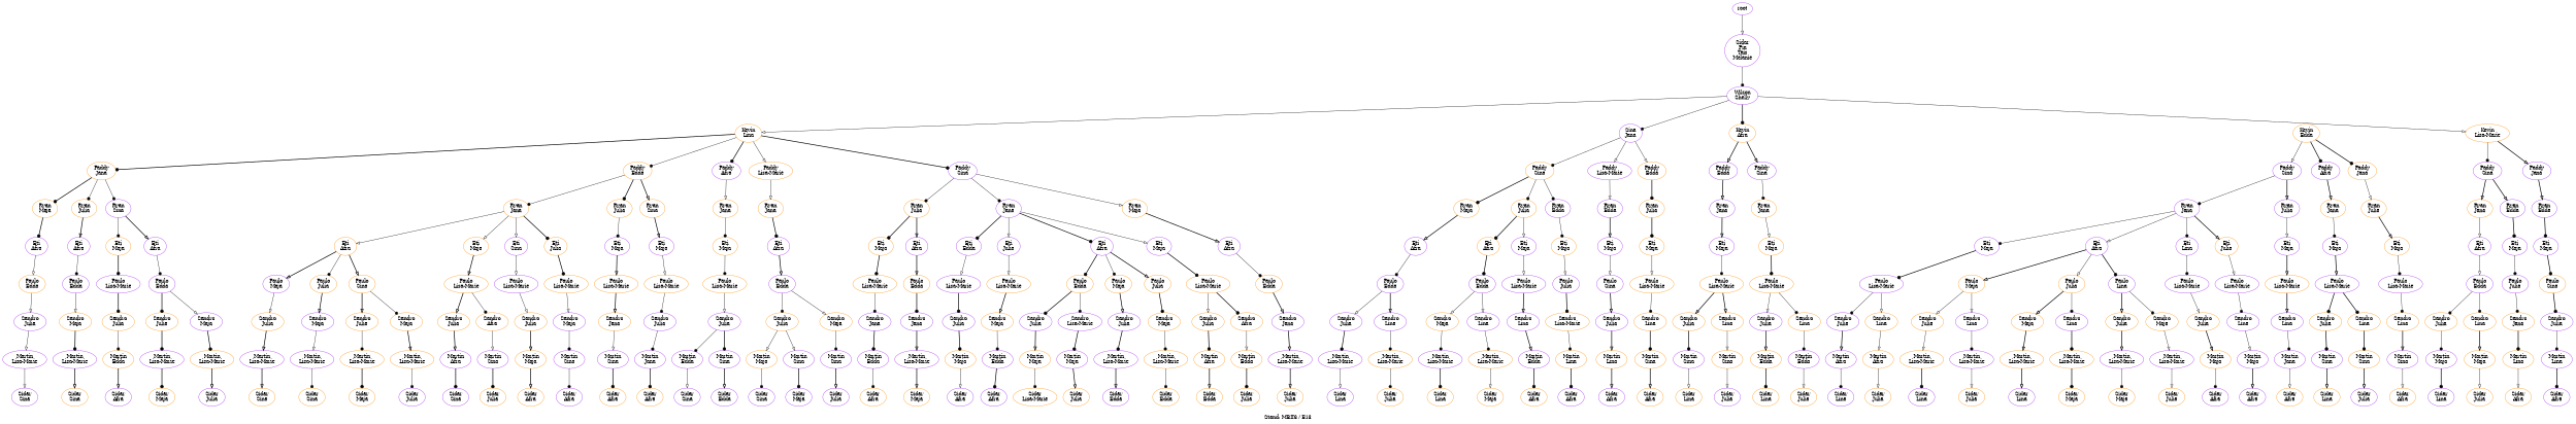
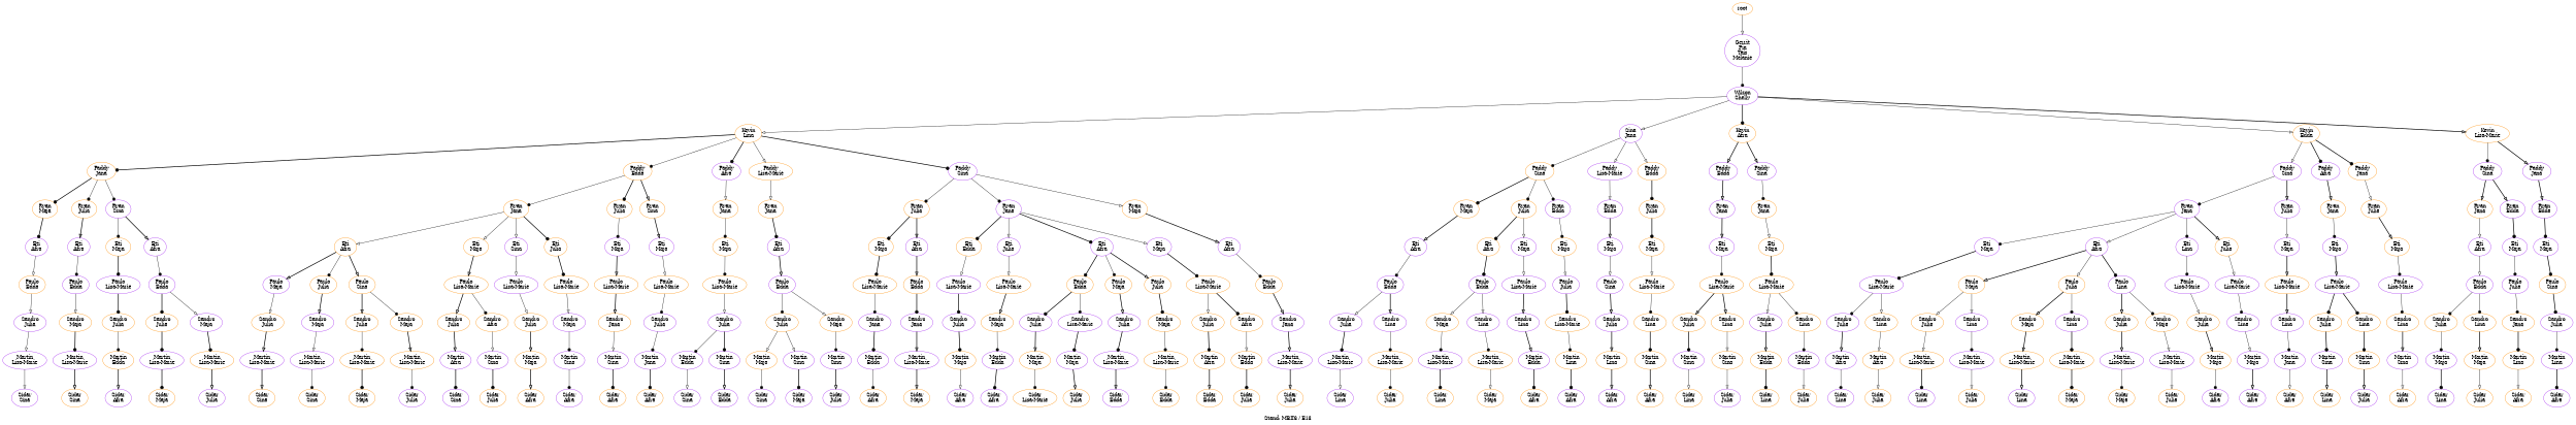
  digraph {
    label="Stand: MB#6 / E13"
    labelloc=b
    ranksep=0.8
    node [color=darkorange]
    edge [arrowhead=onormal style=solid]
-   n1 [color=purple label="Sidar\nPia\nTais\nMelanie"]
+   n1 [color=purple label="Gerrit\nPia\nTais\nMelanie"]
    n2 [color=purple label="Wilson\nShelly"]
    n3 [label="Kevin\nLina"]
    n4 [color=purple label="Sina\nJana"]
    n5 [label="Kevin\nAfra"]
    n6 [label="Kevin\nEdda"]
    n7 [label="Kevin\nLisa-Marie"]
-   root [color=purple]
+   root
    n9 [label="Paddy\nJana"]
    n10 [label="Paddy\nEdda"]
    n11 [color=purple label="Paddy\nAfra"]
    n12 [label="Paddy\nLisa-Marie"]
    n13 [color=purple label="Paddy\nSina"]
    n14 [label="Paddy\nSina"]
    n15 [color=purple label="Paddy\nLisa-Marie"]
    n16 [label="Paddy\nEdda"]
    n17 [color=purple label="Paddy\nEdda"]
    n18 [color=purple label="Paddy\nSina"]
    n19 [color=purple label="Paddy\nSina"]
    n20 [color=purple label="Paddy\nAfra"]
    n21 [label="Paddy\nJana"]
    n22 [color=purple label="Paddy\nSina"]
    n23 [color=purple label="Paddy\nJana"]
    n24 [label="Ryan\nMaja"]
    n25 [label="Ryan\nJulia"]
    n26 [color=purple label="Ryan\nSina"]
    n27 [label="Ryan\nJana"]
    n28 [label="Ryan\nJulia"]
    n29 [label="Ryan\nSina"]
    n30 [label="Ryan\nJana"]
    n31 [label="Ryan\nJana"]
    n32 [label="Ryan\nJulia"]
    n33 [color=purple label="Ryan\nJana"]
    n34 [label="Ryan\nMaja"]
    n35 [color=purple label="Eti\nAfra"]
    n36 [color=purple label="Eti\nAfra"]
    n37 [label="Eti\nMaja"]
    n38 [color=purple label="Eti\nAfra"]
    n39 [label="Paulo\nEdda"]
    n40 [color=purple label="Sandro\nJulia"]
    n41 [color=purple label="Martin\nLisa-Marie"]
    n42 [color=purple label="Sidar\nSina"]
    n43 [label="Eti\nAfra"]
    n44 [label="Eti\nMaja"]
    n45 [color=purple label="Eti\nSina"]
    n46 [label="Eti\nJulia"]
    n47 [color=purple label="Eti\nMaja"]
    n48 [color=purple label="Eti\nMaja"]
    n49 [color=purple label="Paulo\nMaja"]
    n50 [label="Paulo\nJulia"]
    n51 [label="Paulo\nSina"]
    n52 [label="Paulo\nLisa-Marie"]
    n53 [color=purple label="Paulo\nLisa-Marie"]
    n54 [label="Paulo\nLisa-Marie"]
    n55 [label="Sandro\nJulia"]
    n56 [color=purple label="Sandro\nMaja"]
    n57 [label="Sandro\nJulia"]
    n58 [label="Sandro\nMaja"]
    n59 [color=purple label="Martin\nLisa-Marie"]
    n60 [label="Sidar\nSina"]
    n61 [label="Sandro\nJulia"]
    n62 [label="Sandro\nAfra"]
    n63 [color=purple label="Martin\nAfra"]
    n64 [color=purple label="Martin\nSina"]
    n65 [color=purple label="Sidar\nSina"]
    n66 [label="Eti\nMaja"]
    n67 [label="Paulo\nLisa-Marie"]
    n68 [color=purple label="Sandro\nJulia"]
    n69 [color=purple label="Martin\nEdda"]
    n70 [color=purple label="Martin\nSina"]
    n71 [color=purple label="Sidar\nSina"]
    n72 [color=purple label="Sidar\nEdda"]
    n73 [color=purple label="Eti\nAfra"]
    n74 [color=purple label="Paulo\nEdda"]
    n75 [label="Sandro\nJulia"]
    n76 [label="Sandro\nMaja"]
    n77 [label="Martin\nMaja"]
    n78 [color=purple label="Martin\nSina"]
    n79 [color=purple label="Martin\nSina"]
    n80 [color=purple label="Sidar\nSina"]
    n81 [color=purple label="Sidar\nMaja"]
    n82 [color=purple label="Paulo\nEdda"]
    n83 [label="Sandro\nMaja"]
    n84 [color=purple label="Martin\nLisa-Marie"]
    n85 [label="Sidar\nSina"]
    n86 [color=purple label="Martin\nLisa-Marie"]
    n87 [label="Sidar\nSina"]
    n88 [label="Ryan\nMaja"]
    n89 [label="Ryan\nJulia"]
    n90 [color=purple label="Ryan\nEdda"]
    n91 [color=purple label="Ryan\nEdda"]
    n92 [label="Ryan\nJulia"]
    n93 [color=purple label="Eti\nAfra"]
    n94 [label="Eti\nAfra"]
    n95 [color=purple label="Eti\nMaja"]
    n96 [label="Eti\nMaja"]
    n97 [color=purple label="Paulo\nEdda"]
    n98 [color=purple label="Sandro\nJulia"]
    n99 [color=purple label="Sandro\nLina"]
    n100 [color=purple label="Martin\nLisa-Marie"]
    n101 [label="Martin\nLisa-Marie"]
    n102 [color=purple label="Sidar\nLina"]
    n103 [color=purple label="Ryan\nJana"]
    n104 [label="Ryan\nJana"]
    n105 [color=purple label="Eti\nMaja"]
    n106 [label="Paulo\nLisa-Marie"]
    n107 [label="Sandro\nJulia"]
    n108 [label="Sandro\nLina"]
    n109 [color=purple label="Martin\nSina"]
    n110 [label="Martin\nSina"]
    n111 [label="Sidar\nLina"]
    n112 [label="Eti\nMaja"]
    n113 [label="Paulo\nLisa-Marie"]
    n114 [color=purple label="Sandro\nJulia"]
    n115 [label="Sandro\nLina"]
    n116 [label="Martin\nEdda"]
    n117 [color=purple label="Martin\nEdda"]
    n118 [label="Sidar\nLina"]
    n119 [color=purple label="Ryan\nJana"]
    n120 [color=purple label="Ryan\nJulia"]
    n121 [label="Ryan\nJana"]
    n122 [label="Ryan\nJulia"]
    n123 [color=purple label="Eti\nMaja"]
    n124 [color=purple label="Eti\nAfra"]
    n125 [color=purple label="Eti\nLina"]
    n126 [label="Eti\nJulia"]
    n127 [color=purple label="Eti\nMaja"]
    n128 [color=purple label="Paulo\nLisa-Marie"]
    n129 [label="Paulo\nMaja"]
    n130 [label="Paulo\nJulia"]
    n131 [color=purple label="Paulo\nLina"]
    n132 [color=purple label="Paulo\nLisa-Marie"]
    n133 [color=purple label="Paulo\nLisa-Marie"]
    n134 [color=purple label="Sandro\nJulia"]
    n135 [label="Sandro\nLina"]
    n136 [color=purple label="Martin\nAfra"]
    n137 [label="Martin\nAfra"]
    n138 [color=purple label="Sidar\nLina"]
    n139 [color=purple label="Eti\nMaja"]
    n140 [color=purple label="Paulo\nLisa-Marie"]
    n141 [label="Sandro\nJulia"]
    n142 [label="Sandro\nLina"]
    n143 [color=purple label="Martin\nSina"]
    n144 [label="Martin\nSina"]
    n145 [label="Sidar\nLina"]
    n146 [label="Ryan\nJana"]
    n147 [color=purple label="Ryan\nEdda"]
    n148 [color=purple label="Ryan\nEdda"]
    n149 [color=purple label="Eti\nAfra"]
    n150 [color=purple label="Eti\nMaja"]
    n151 [color=purple label="Paulo\nEdda"]
    n152 [label="Sandro\nJulia"]
    n153 [label="Sandro\nLina"]
    n154 [color=purple label="Martin\nMaja"]
    n155 [label="Martin\nMaja"]
    n156 [color=purple label="Sidar\nLina"]
    n157 [label="Sandro\nJulia"]
    n158 [color=purple label="Sandro\nLina"]
    n159 [label="Sandro\nMaja"]
    n160 [color=purple label="Sandro\nLina"]
    n161 [label="Sandro\nJulia"]
    n162 [label="Sandro\nMaja"]
    n163 [label="Martin\nLisa-Marie"]
    n164 [color=purple label="Martin\nLisa-Marie"]
    n165 [color=purple label="Sidar\nLina"]
    n166 [color=purple label="Paulo\nEdda"]
    n167 [color=purple label="Paulo\nLisa-Marie"]
    n168 [label="Sandro\nMaja"]
    n169 [color=purple label="Sandro\nLina"]
    n170 [color=purple label="Martin\nLisa-Marie"]
    n171 [label="Martin\nLisa-Marie"]
    n172 [label="Sidar\nLina"]
    n173 [label="Martin\nLisa-Marie"]
    n174 [label="Martin\nLisa-Marie"]
    n175 [color=purple label="Sidar\nLina"]
    n176 [color=purple label="Paulo\nJulia"]
    n177 [label="Sandro\nJana"]
    n178 [label="Martin\nLina"]
    n179 [label="Sidar\nAfra"]
    n180 [label="Paulo\nLisa-Marie"]
    n181 [label="Sandro\nJana"]
    n182 [color=purple label="Martin\nSina"]
    n183 [label="Sidar\nAfra"]
    n184 [label="Eti\nMaja"]
    n185 [color=purple label="Eti\nAfra"]
-   n186 [color=purple label="Eti\nEdda"]
+   n186 [label="Eti\nEdda"]
    n187 [color=purple label="Eti\nJulia"]
    n188 [color=purple label="Eti\nAfra"]
    n189 [color=purple label="Eti\nMaja"]
    n190 [color=purple label="Eti\nAfra"]
    n191 [label="Paulo\nLisa-Marie"]
    n192 [label="Paulo\nEdda"]
    n193 [color=purple label="Sandro\nJana"]
    n194 [color=purple label="Martin\nEdda"]
    n195 [label="Sidar\nAfra"]
    n196 [color=purple label="Paulo\nLisa-Marie"]
    n197 [color=purple label="Paulo\nEdda"]
    n198 [label="Sandro\nJulia"]
    n199 [label="Martin\nEdda"]
    n200 [color=purple label="Sidar\nAfra"]
    n201 [label="Paulo\nLisa-Marie"]
    n202 [color=purple label="Sandro\nJulia"]
    n203 [color=purple label="Martin\nJana"]
    n204 [label="Sidar\nAfra"]
    n205 [color=purple label="Eti\nMaja"]
    n206 [color=purple label="Paulo\nSina"]
    n207 [color=purple label="Sandro\nJulia"]
    n208 [label="Martin\nLina"]
    n209 [color=purple label="Sidar\nAfra"]
    n210 [color=purple label="Eti\nMaja"]
    n211 [label="Paulo\nSina"]
    n212 [color=purple label="Sandro\nJulia"]
    n213 [color=purple label="Martin\nLina"]
    n214 [color=purple label="Sidar\nAfra"]
    n215 [label="Sandro\nJulia"]
    n216 [label="Martin\nMaja"]
    n217 [label="Sidar\nAfra"]
    n218 [color=purple label="Paulo\nLisa-Marie"]
    n219 [label="Paulo\nLisa-Marie"]
    n220 [label="Paulo\nEdda"]
    n221 [label="Paulo\nMaja"]
    n222 [label="Paulo\nJulia"]
    n223 [label="Paulo\nLisa-Marie"]
    n224 [color=purple label="Sandro\nJulia"]
    n225 [label="Martin\nMaja"]
    n226 [color=purple label="Sidar\nAfra"]
    n227 [label="Sandro\nJulia"]
    n228 [label="Martin\nMaja"]
    n229 [color=purple label="Sidar\nAfra"]
    n230 [label="Sandro\nMaja"]
    n231 [color=purple label="Martin\nEdda"]
    n232 [color=purple label="Sidar\nAfra"]
    n233 [color=purple label="Sandro\nMaja"]
    n234 [color=purple label="Martin\nSina"]
    n235 [color=purple label="Sidar\nAfra"]
    n236 [color=purple label="Paulo\nJulia"]
    n237 [label="Sandro\nLisa-Marie"]
    n238 [label="Martin\nLina"]
    n239 [color=purple label="Sidar\nAfra"]
    n240 [label="Paulo\nLisa-Marie"]
    n241 [color=purple label="Sandro\nLina"]
    n242 [color=purple label="Martin\nJana"]
    n243 [label="Sidar\nAfra"]
    n244 [color=purple label="Sandro\nLina"]
    n245 [color=purple label="Martin\nEdda"]
    n246 [label="Sidar\nAfra"]
    n247 [label="Eti\nMaja"]
    n248 [color=purple label="Paulo\nLisa-Marie"]
    n249 [label="Sandro\nLina"]
    n250 [color=purple label="Martin\nSina"]
    n251 [label="Sidar\nAfra"]
    n252 [label="Eti\nMaja"]
    n253 [label="Paulo\nLisa-Marie"]
    n254 [label="Sandro\nLina"]
    n255 [label="Martin\nSina"]
    n256 [label="Sidar\nAfra"]
    n257 [color=purple label="Sandro\nLina"]
    n258 [color=purple label="Martin\nMaja"]
    n259 [color=purple label="Sidar\nAfra"]
    n260 [color=purple label="Sandro\nJulia"]
    n261 [color=purple label="Sandro\nLisa-Marie"]
    n262 [color=purple label="Sandro\nJulia"]
    n263 [label="Sandro\nMaja"]
    n264 [label="Martin\nMaja"]
    n265 [color=purple label="Martin\nMaja"]
    n266 [label="Sidar\nLisa-Marie"]
    n267 [label="Sidar\nMaja"]
    n268 [label="Sidar\nMaja"]
    n269 [color=purple label="Sandro\nJana"]
    n270 [color=purple label="Martin\nLisa-Marie"]
    n271 [label="Sidar\nMaja"]
    n272 [label="Sandro\nJulia"]
    n273 [color=purple label="Sandro\nMaja"]
    n274 [color=purple label="Martin\nLisa-Marie"]
    n275 [label="Martin\nLisa-Marie"]
    n276 [label="Sidar\nMaja"]
    n277 [color=purple label="Martin\nLisa-Marie"]
    n278 [color=purple label="Martin\nLisa-Marie"]
    n279 [label="Sidar\nMaja"]
    n280 [label="Martin\nLisa-Marie"]
    n281 [label="Martin\nLisa-Marie"]
    n282 [label="Sidar\nMaja"]
    n283 [label="Sandro\nJulia"]
    n284 [label="Sandro\nAfra"]
    n285 [label="Martin\nAfra"]
    n286 [label="Martin\nEdda"]
    n287 [label="Sidar\nEdda"]
    n288 [color=purple label="Martin\nLisa-Marie"]
    n289 [color=purple label="Sidar\nEdda"]
    n290 [label="Martin\nLisa-Marie"]
    n291 [label="Sidar\nEdda"]
    n292 [color=purple label="Sidar\nJulia"]
    n293 [label="Sidar\nJulia"]
    n294 [color=purple label="Sidar\nJulia"]
    n295 [color=purple label="Sidar\nJulia"]
    n296 [label="Sidar\nJulia"]
    n297 [label="Sidar\nJulia"]
    n298 [label="Sidar\nJulia"]
    n299 [label="Sidar\nJulia"]
    n300 [label="Sidar\nJulia"]
    n301 [label="Sidar\nJulia"]
    n302 [color=purple label="Sidar\nJulia"]
    n303 [color=purple label="Sidar\nJulia"]
    n304 [label="Sidar\nJulia"]
    n305 [label="Sidar\nJulia"]
    n306 [label="Paulo\nEdda"]
    n307 [color=purple label="Sandro\nJana"]
    n308 [color=purple label="Martin\nLisa-Marie"]
    n309 [label="Sidar\nJulia"]
    n1 -> n2 [arrowhead=dot]
    n2 -> n3
-   n2 -> n4 [arrowhead=dot]
+   n2 -> n4
    n2 -> n5 [arrowhead=dot style=bold]
-   n2 -> n7
+   n2 -> n6
+   n2 -> n7 [style=bold]
    n3 -> n9 [arrowhead=dot style=bold]
    n3 -> n10 [arrowhead=dot]
    n3 -> n11 [arrowhead=dot style=bold]
    n3 -> n12
    n3 -> n13 [arrowhead=dot style=bold]
    n4 -> n14 [arrowhead=dot]
    n4 -> n15
    n4 -> n16
    n5 -> n17 [style=bold]
    n5 -> n18 [style=bold]
    n6 -> n19
    n6 -> n20 [arrowhead=dot style=bold]
    n6 -> n21 [arrowhead=dot style=bold]
    n7 -> n22 [arrowhead=dot]
    n7 -> n23 [style=bold]
    root -> n1
    n9 -> n24 [arrowhead=dot style=bold]
    n9 -> n25 [arrowhead=dot]
    n9 -> n26 [arrowhead=dot]
    n10 -> n27 [arrowhead=dot]
    n10 -> n28 [arrowhead=dot style=bold]
    n10 -> n29 [style=bold]
    n11 -> n30
    n12 -> n31
    n13 -> n32 [arrowhead=dot]
    n13 -> n33 [arrowhead=dot]
    n13 -> n34
    n14 -> n88 [arrowhead=dot style=bold]
    n14 -> n89 [arrowhead=dot]
    n14 -> n90 [arrowhead=dot]
    n15 -> n91
    n16 -> n92 [arrowhead=dot style=bold]
    n17 -> n103 [style=bold]
    n18 -> n104 [arrowhead=dot]
    n19 -> n119 [arrowhead=dot]
    n19 -> n120 [style=bold]
    n20 -> n121 [style=bold]
    n21 -> n122
    n22 -> n146 [style=bold]
    n22 -> n147 [style=bold]
    n23 -> n148 [style=bold]
    n24 -> n35 [arrowhead=dot style=bold]
    n25 -> n36 [style=bold]
    n26 -> n37 [arrowhead=dot]
    n26 -> n38 [style=bold]
    n27 -> n43
    n27 -> n44
    n27 -> n45
    n27 -> n46 [arrowhead=dot style=bold]
    n28 -> n47 [arrowhead=dot]
    n29 -> n48 [style=bold]
    n30 -> n66 [arrowhead=dot]
    n31 -> n73 [arrowhead=dot style=bold]
    n32 -> n184 [arrowhead=dot style=bold]
    n32 -> n185 [style=bold]
    n33 -> n186 [arrowhead=dot style=bold]
    n33 -> n187
    n33 -> n188 [arrowhead=dot style=bold]
    n33 -> n189
    n34 -> n190 [style=bold]
    n35 -> n39
    n36 -> n82 [arrowhead=dot]
    n37 -> n196 [arrowhead=dot style=bold]
    n38 -> n197 [arrowhead=dot]
    n39 -> n40
    n40 -> n41
    n41 -> n42
    n43 -> n49 [style=bold]
    n43 -> n50 [arrowhead=dot]
    n43 -> n51 [style=bold]
    n44 -> n52 [style=bold]
    n45 -> n53
    n46 -> n54 [arrowhead=dot style=bold]
    n47 -> n180 [style=bold]
    n48 -> n201
    n49 -> n55
    n50 -> n56 [style=bold]
    n51 -> n57 [style=bold]
    n51 -> n58 [arrowhead=dot]
    n52 -> n61 [style=bold]
    n52 -> n62 [arrowhead=dot]
    n53 -> n215
    n54 -> n233
    n55 -> n59 [style=bold]
    n56 -> n86
    n57 -> n280 [arrowhead=dot]
    n58 -> n281 [style=bold]
    n59 -> n60 [style=bold]
    n61 -> n63 [style=bold]
    n62 -> n64
    n63 -> n65 [arrowhead=dot style=bold]
    n64 -> n298 [arrowhead=dot style=bold]
    n66 -> n67 [arrowhead=dot]
    n67 -> n68
    n68 -> n69 [arrowhead=dot]
    n68 -> n70 [arrowhead=dot style=bold]
    n69 -> n71
    n70 -> n72 [style=bold]
    n73 -> n74 [style=bold]
    n74 -> n75 [arrowhead=dot]
    n74 -> n76
    n75 -> n77
    n75 -> n78
    n76 -> n79 [arrowhead=dot]
    n77 -> n80 [arrowhead=dot]
    n78 -> n81 [arrowhead=dot style=bold]
    n79 -> n294 [style=bold]
    n82 -> n83
    n83 -> n84 [arrowhead=dot style=bold]
    n84 -> n85 [style=bold]
    n86 -> n87 [arrowhead=dot]
    n88 -> n93 [style=bold]
    n89 -> n94 [arrowhead=dot style=bold]
    n89 -> n95
    n90 -> n96 [arrowhead=dot]
    n91 -> n205 [style=bold]
    n92 -> n252 [arrowhead=dot style=bold]
    n93 -> n97 [arrowhead=dot]
    n94 -> n166 [arrowhead=dot style=bold]
    n95 -> n167
    n96 -> n236
    n97 -> n98
    n97 -> n99 [style=bold]
    n98 -> n100 [arrowhead=dot style=bold]
    n99 -> n101 [arrowhead=dot]
    n100 -> n102
    n101 -> n299 [arrowhead=dot]
    n103 -> n105 [style=bold]
    n104 -> n112
    n105 -> n106 [arrowhead=dot]
    n106 -> n107 [style=bold]
    n106 -> n108 [style=bold]
    n107 -> n109 [arrowhead=dot style=bold]
    n108 -> n110
    n109 -> n111
    n110 -> n303
    n112 -> n113 [arrowhead=dot style=bold]
    n113 -> n114
    n113 -> n115 [arrowhead=dot]
    n114 -> n116 [style=bold]
    n115 -> n117 [arrowhead=dot]
    n116 -> n118 [arrowhead=dot style=bold]
    n117 -> n300
    n119 -> n123 [arrowhead=dot]
    n119 -> n124
    n119 -> n125 [arrowhead=dot]
    n119 -> n126 [style=bold]
    n120 -> n127
    n121 -> n139 [arrowhead=dot]
    n122 -> n247 [style=bold]
    n123 -> n128 [arrowhead=dot style=bold]
    n124 -> n129 [style=bold]
    n124 -> n130
    n124 -> n131 [arrowhead=dot style=bold]
    n125 -> n132 [arrowhead=dot]
    n126 -> n133
    n127 -> n240 [style=bold]
    n128 -> n134 [arrowhead=dot]
    n128 -> n135
    n129 -> n157
    n129 -> n158
    n130 -> n159 [style=bold]
    n130 -> n160 [arrowhead=dot]
    n131 -> n161 [style=bold]
    n131 -> n162 [arrowhead=dot]
    n132 -> n227
    n133 -> n257 [arrowhead=dot]
    n134 -> n136 [style=bold]
    n135 -> n137
    n136 -> n138 [arrowhead=dot]
    n137 -> n301
    n139 -> n140 [style=bold]
    n140 -> n141 [arrowhead=dot style=bold]
    n140 -> n142 [arrowhead=dot style=bold]
    n141 -> n143 [arrowhead=dot style=bold]
    n142 -> n144 [arrowhead=dot style=bold]
    n143 -> n145 [style=bold]
    n144 -> n302 [style=bold]
    n146 -> n149
    n147 -> n150 [arrowhead=dot style=bold]
    n148 -> n210 [arrowhead=dot style=bold]
    n149 -> n151
    n150 -> n176 [arrowhead=dot]
    n151 -> n152 [arrowhead=dot]
    n151 -> n153 [arrowhead=dot]
    n152 -> n154 [arrowhead=dot]
    n153 -> n155 [style=bold]
    n154 -> n156 [arrowhead=dot style=bold]
    n155 -> n305
    n157 -> n163
    n158 -> n164 [arrowhead=dot]
    n159 -> n173 [style=bold]
    n160 -> n174 [arrowhead=dot style=bold]
    n161 -> n277 [style=bold]
    n162 -> n278
    n163 -> n165 [arrowhead=dot style=bold]
    n164 -> n304
    n166 -> n168
    n166 -> n169
    n167 -> n244 [style=bold]
    n168 -> n170 [arrowhead=dot]
    n169 -> n171 [arrowhead=dot]
    n170 -> n172 [arrowhead=dot style=bold]
    n171 -> n268
    n173 -> n175 [style=bold]
    n174 -> n267 [arrowhead=dot style=bold]
    n176 -> n177 [arrowhead=dot]
    n177 -> n178 [arrowhead=dot style=bold]
    n178 -> n179
    n180 -> n181 [style=bold]
    n181 -> n182
    n182 -> n183 [arrowhead=dot style=bold]
    n184 -> n191 [arrowhead=dot style=bold]
    n185 -> n192 [style=bold]
    n186 -> n218
    n187 -> n219
    n188 -> n220 [arrowhead=dot style=bold]
    n188 -> n221 [arrowhead=dot]
    n188 -> n222 [style=bold]
    n189 -> n223 [arrowhead=dot style=bold]
    n190 -> n306 [arrowhead=dot]
    n191 -> n193 [arrowhead=dot]
    n192 -> n269 [arrowhead=dot style=bold]
    n193 -> n194 [arrowhead=dot style=bold]
    n194 -> n195 [arrowhead=dot]
    n196 -> n198 [arrowhead=dot style=bold]
    n197 -> n272 [arrowhead=dot style=bold]
    n197 -> n273
    n198 -> n199 [arrowhead=dot]
    n199 -> n200 [style=bold]
    n201 -> n202 [arrowhead=dot]
    n202 -> n203 [arrowhead=dot]
    n203 -> n204 [arrowhead=dot style=bold]
    n205 -> n206
    n206 -> n207 [style=bold]
    n207 -> n208 [style=bold]
    n208 -> n209 [style=bold]
    n210 -> n211 [arrowhead=dot style=bold]
    n211 -> n212 [arrowhead=dot style=bold]
    n212 -> n213 [arrowhead=dot]
    n213 -> n214 [arrowhead=dot style=bold]
    n215 -> n216 [style=bold]
    n216 -> n217 [style=bold]
    n218 -> n224 [arrowhead=dot style=bold]
    n219 -> n230 [style=bold]
    n220 -> n260 [arrowhead=dot style=bold]
    n220 -> n261 [arrowhead=dot]
    n221 -> n262 [style=bold]
    n222 -> n263 [arrowhead=dot style=bold]
    n223 -> n283
    n223 -> n284 [arrowhead=dot style=bold]
    n224 -> n225 [arrowhead=dot style=bold]
    n225 -> n226
    n227 -> n228 [style=bold]
    n228 -> n229 [arrowhead=dot]
    n230 -> n231 [arrowhead=dot]
    n231 -> n232 [arrowhead=dot style=bold]
    n233 -> n234 [arrowhead=dot]
    n234 -> n235 [arrowhead=dot]
    n236 -> n237 [arrowhead=dot style=bold]
    n237 -> n238 [arrowhead=dot]
    n238 -> n239 [arrowhead=dot style=bold]
    n240 -> n241 [style=bold]
    n241 -> n242 [arrowhead=dot]
    n242 -> n243
    n244 -> n245 [style=bold]
    n245 -> n246 [arrowhead=dot style=bold]
    n247 -> n248 [arrowhead=dot]
    n248 -> n249 [arrowhead=dot]
    n249 -> n250 [style=bold]
    n250 -> n251
    n252 -> n253
    n253 -> n254 [arrowhead=dot]
    n254 -> n255 [arrowhead=dot style=bold]
    n255 -> n256 [style=bold]
    n257 -> n258
    n258 -> n259 [style=bold]
    n260 -> n264 [style=bold]
    n261 -> n265 [arrowhead=dot style=bold]
    n262 -> n288 [arrowhead=dot style=bold]
    n263 -> n290 [arrowhead=dot]
    n264 -> n266 [arrowhead=dot]
    n265 -> n296 [style=bold]
    n269 -> n270 [style=bold]
    n270 -> n271 [style=bold]
    n272 -> n274 [arrowhead=dot style=bold]
    n273 -> n275 [arrowhead=dot style=bold]
    n274 -> n276 [arrowhead=dot style=bold]
    n275 -> n292 [style=bold]
    n277 -> n279 [arrowhead=dot]
    n278 -> n293
    n280 -> n282 [arrowhead=dot style=bold]
    n281 -> n295 [arrowhead=dot]
    n283 -> n285 [arrowhead=dot style=bold]
    n284 -> n286
    n285 -> n287 [style=bold]
    n286 -> n297 [arrowhead=dot style=bold]
    n288 -> n289 [style=bold]
    n290 -> n291 [arrowhead=dot]
    n306 -> n307 [style=bold]
    n307 -> n308 [style=bold]
    n308 -> n309 [style=bold]
  }
